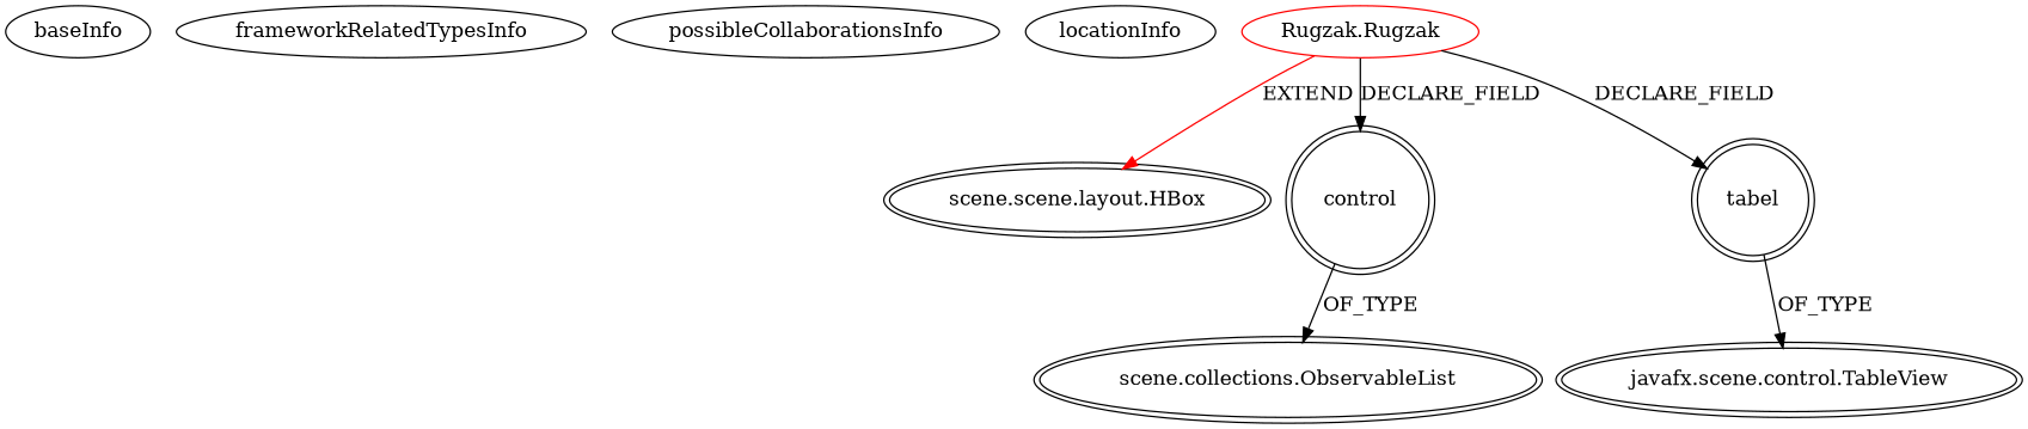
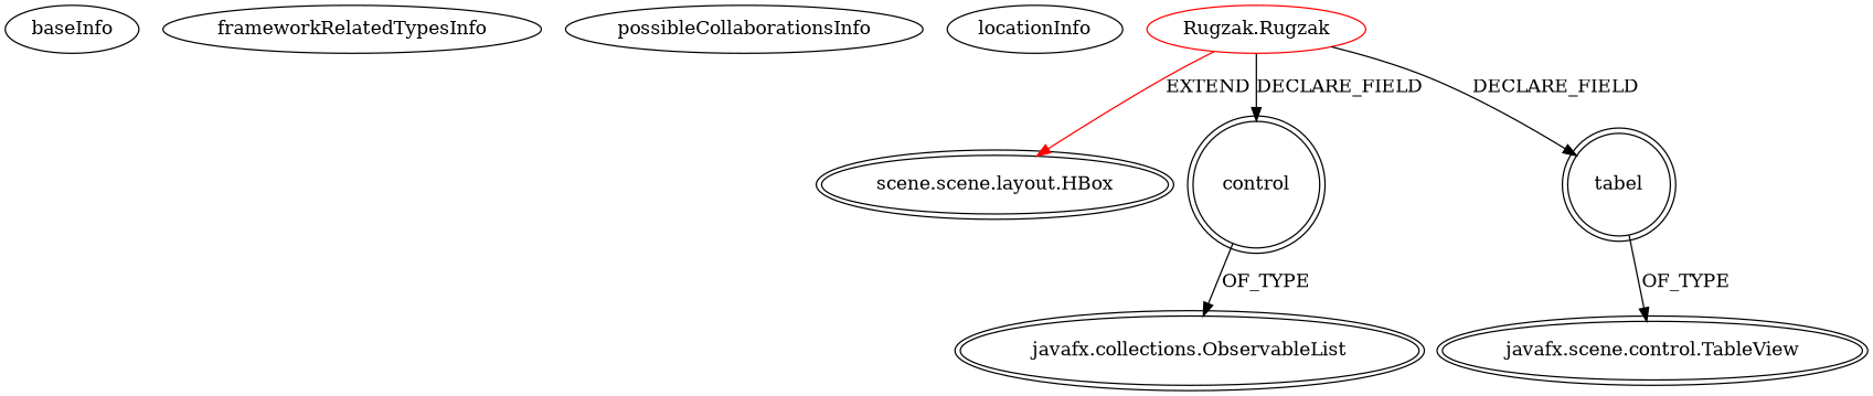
  digraph {
    node [isFrameworkType=true]
    baseInfo [category=extension_graph graphId=423 isAnonymous=false possibleRelation=false isFrameworkType=""]
    frameworkRelatedTypesInfo [0="javafx.scene.layout.HBox" isFrameworkType=""]
    possibleCollaborationsInfo [isFrameworkType=""]
    locationInfo [contextSignature=Rugzak filePath="/Ellen102-test2/test2-master/src/Rugzak/Rugzak.java" graphId=423 projectName="Ellen102-test2" isFrameworkType=""]
    n5 [color=red isFrameworkType=false label="Rugzak.Rugzak" vertexType=ROOT_CLIENT_CLASS_DECLARATION]
    n6 [label="scene.scene.layout.HBox" peripheries=2 vertexType=FRAMEWORK_CLASS_TYPE]
    n7 [label=control peripheries=2 shape=circle vertexType=FIELD_DECLARATION]
    n8 [label=tabel peripheries=2 shape=circle vertexType=FIELD_DECLARATION]
-   n9 [label="scene.collections.ObservableList" peripheries=2 vertexType=FRAMEWORK_INTERFACE_TYPE]
+   n9 [label="javafx.collections.ObservableList" peripheries=2 vertexType=FRAMEWORK_INTERFACE_TYPE]
    n10 [label="javafx.scene.control.TableView" peripheries=2 vertexType=FRAMEWORK_CLASS_TYPE]
    n5 -> n6 [color=red label=EXTEND]
    n5 -> n7 [label=DECLARE_FIELD]
    n5 -> n8 [label=DECLARE_FIELD]
    n7 -> n9 [label=OF_TYPE]
    n8 -> n10 [label=OF_TYPE]
  }
